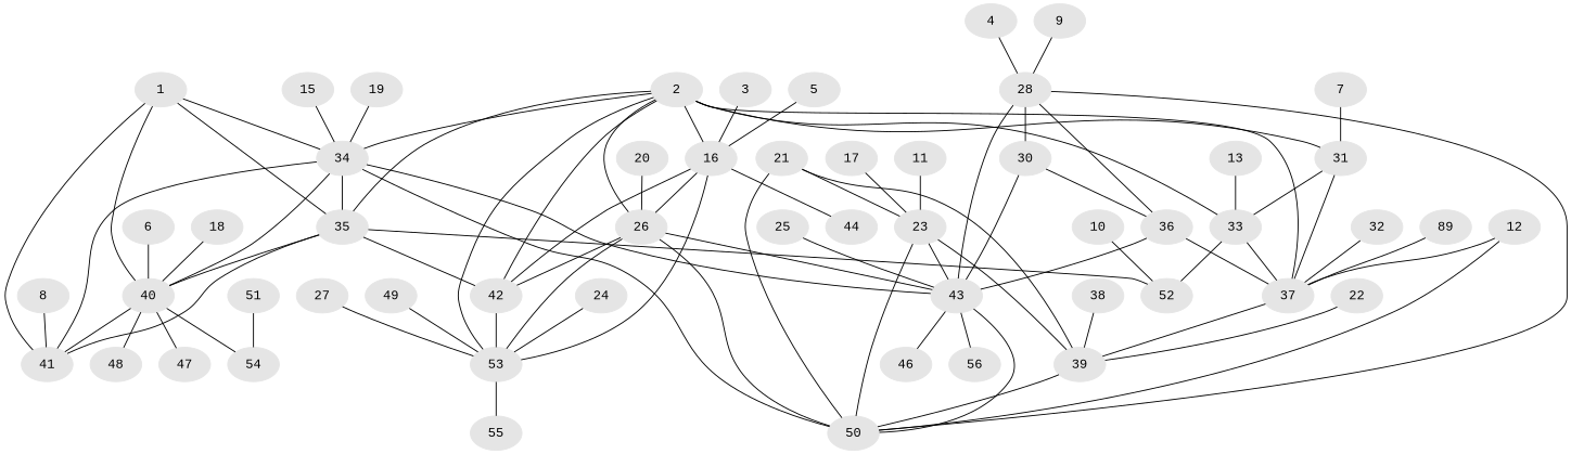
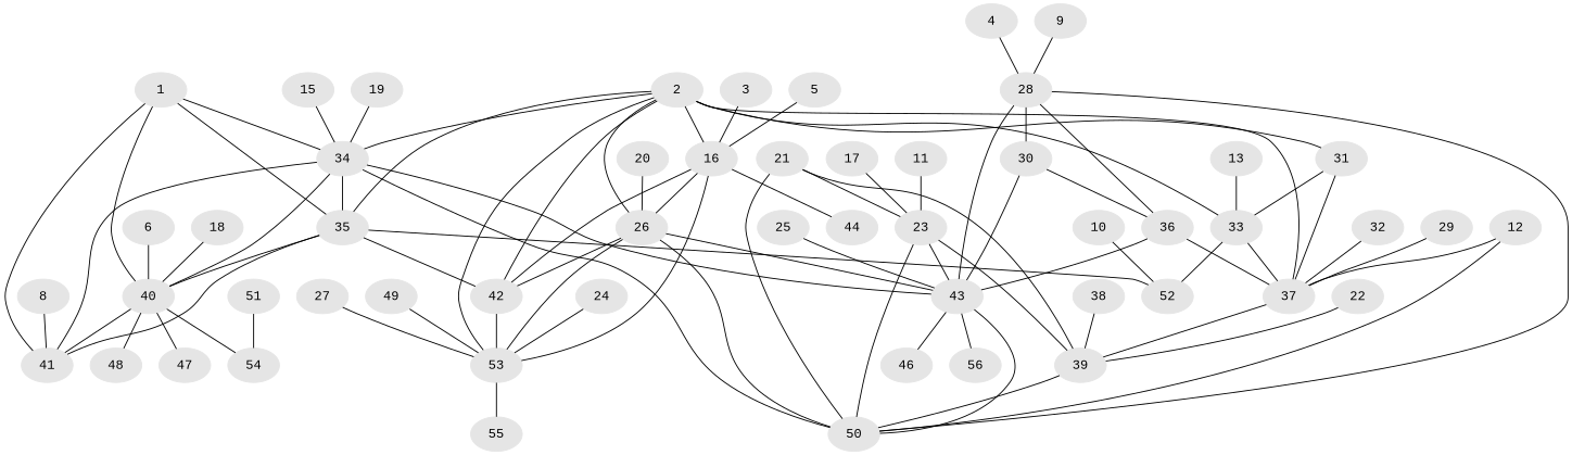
  graph {
    fontname="Liberation Mono"
    node [color=gray90 fontname="Liberation Mono" style=filled]
    edge [fontname="Liberation Mono" weight=1.0]
    1
    34
    35
    40
    41
    50
    43
    42
    52
    47
    48
    54
    2
    16
    26
    31
    33
    37
    53
    44
    39
    55
    3
    4
    28
    30
    36
    5
    6
-   7
    8
    9
    10
    11
    23
    12
    13
    15
    17
    18
    19
    20
    21
    22
    46
    56
    24
    25
    27
-   29 [label=89]
+   29
    32
    38
    49
    51
    1 -- 34
    1 -- 35
    1 -- 40
    1 -- 41
    34 -- 35
    34 -- 40
    34 -- 41
    34 -- 50
    34 -- 43
    35 -- 40
    35 -- 41
    35 -- 42
    35 -- 52
    40 -- 41
    40 -- 47
    40 -- 48
    40 -- 54
    43 -- 50
    43 -- 46
    43 -- 56
    42 -- 53
    2 -- 34
    2 -- 35
    2 -- 42
    2 -- 16
    2 -- 26
    2 -- 31 [weight=2.0]
    2 -- 33 [weight=2.0]
    2 -- 37 [weight=2.0]
    2 -- 53
    16 -- 42
    16 -- 26
    16 -- 53
    16 -- 44
    26 -- 50
    26 -- 43
    26 -- 42
    26 -- 53
    31 -- 33
    31 -- 37
    33 -- 52
    33 -- 37
    37 -- 39
    53 -- 55
    39 -- 50 [weight=2.0]
    3 -- 16
    4 -- 28
    28 -- 50
    28 -- 43 [weight=2.0]
    28 -- 30
    28 -- 36
    30 -- 43 [weight=2.0]
    30 -- 36
    36 -- 43 [weight=2.0]
    36 -- 37
    5 -- 16
    6 -- 40
-   7 -- 31
    8 -- 41
    9 -- 28
    10 -- 52
    11 -- 23
    23 -- 50 [weight=2.0]
    23 -- 43
    23 -- 39
    12 -- 50
    12 -- 37
    13 -- 33
    15 -- 34
    17 -- 23
    18 -- 40
    19 -- 34
    20 -- 26
    21 -- 50 [weight=2.0]
    21 -- 39
    21 -- 23
    22 -- 39
    24 -- 53
    25 -- 43
    27 -- 53
    29 -- 37
    32 -- 37
    38 -- 39
    49 -- 53
    51 -- 54
  }
